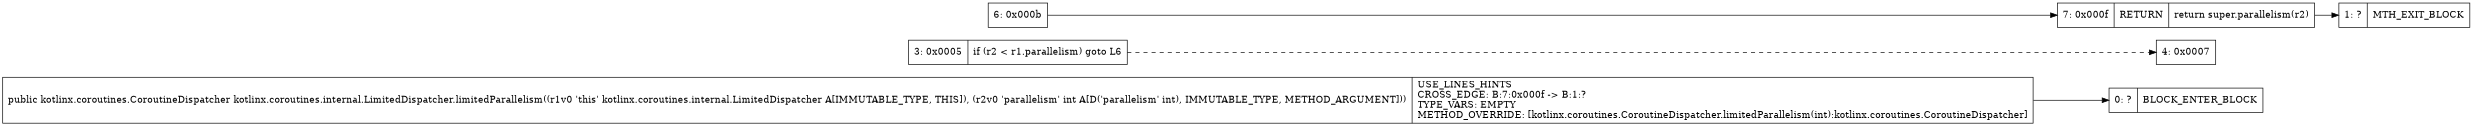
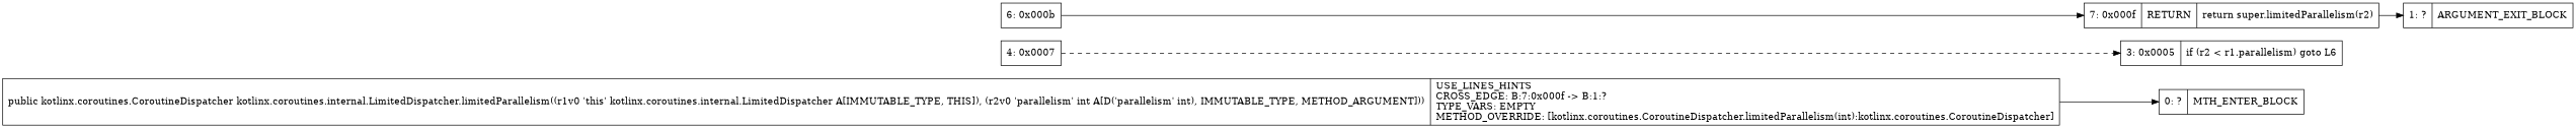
  digraph {
    rankdir=LR
    node [shape=record]
-   n1 [label="{0\:\ ?|BLOCK_ENTER_BLOCK\l}"]
+   n1 [label="{0\:\ ?|MTH_ENTER_BLOCK\l}"]
    n2 [label="{3\:\ 0x0005|if (r2 \< r1.parallelism) goto L6\l}"]
    n3 [label="{4\:\ 0x0007}"]
    n4 [label="{6\:\ 0x000b}"]
-   n5 [label="{7\:\ 0x000f|RETURN\l|return super.parallelism(r2)\l}"]
-   n6 [label="{1\:\ ?|MTH_EXIT_BLOCK\l}"]
+   n5 [label="{7\:\ 0x000f|RETURN\l|return super.limitedParallelism(r2)\l}"]
+   n6 [label="{1\:\ ?|ARGUMENT_EXIT_BLOCK\l}"]
    n7 [label="{public kotlinx.coroutines.CoroutineDispatcher kotlinx.coroutines.internal.LimitedDispatcher.limitedParallelism((r1v0 'this' kotlinx.coroutines.internal.LimitedDispatcher A[IMMUTABLE_TYPE, THIS]), (r2v0 'parallelism' int A[D('parallelism' int), IMMUTABLE_TYPE, METHOD_ARGUMENT]))  | USE_LINES_HINTS\lCROSS_EDGE: B:7:0x000f \-\> B:1:?\lTYPE_VARS: EMPTY\lMETHOD_OVERRIDE: [kotlinx.coroutines.CoroutineDispatcher.limitedParallelism(int):kotlinx.coroutines.CoroutineDispatcher]\l}"]
-   n2 -> n3 [style=dashed]
+   n3 -> n2 [style=dashed]
    n4 -> n5
    n5 -> n6
    n7 -> n1
  }
